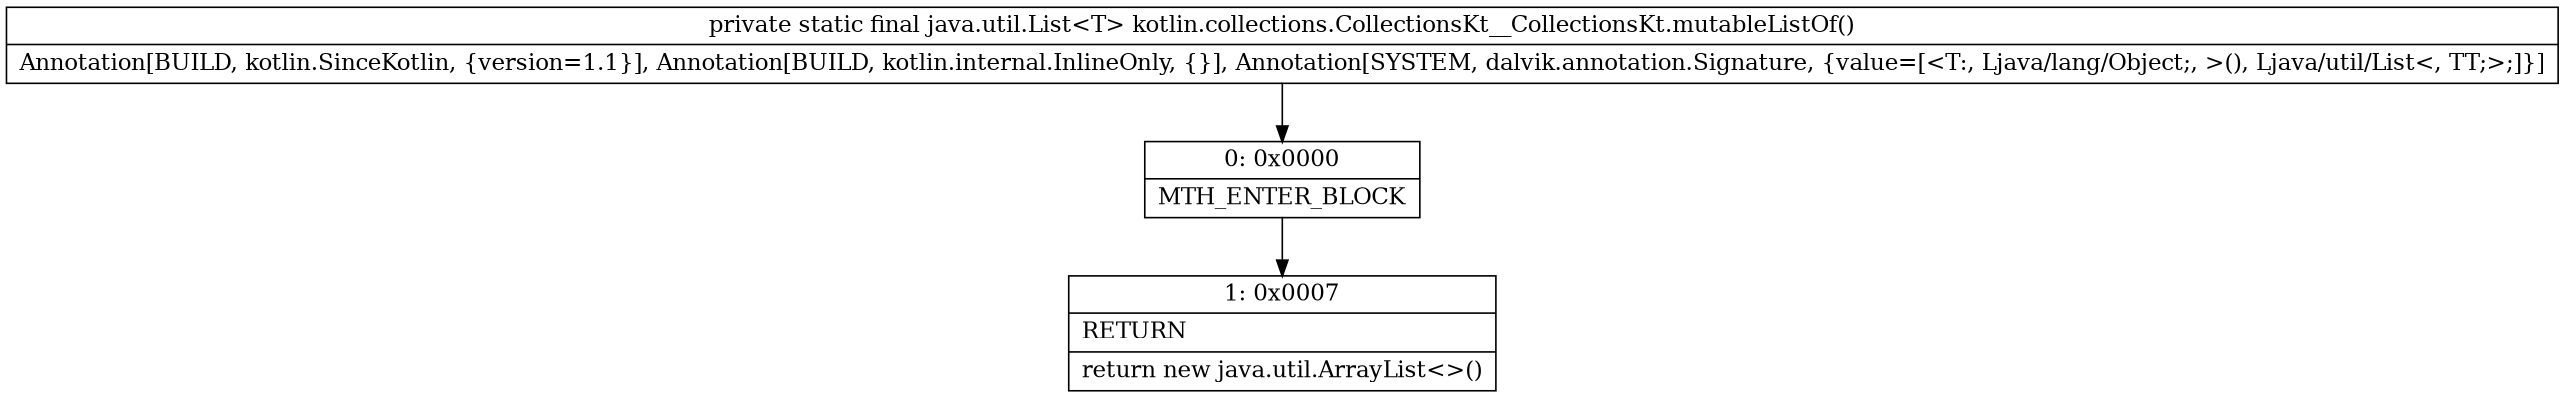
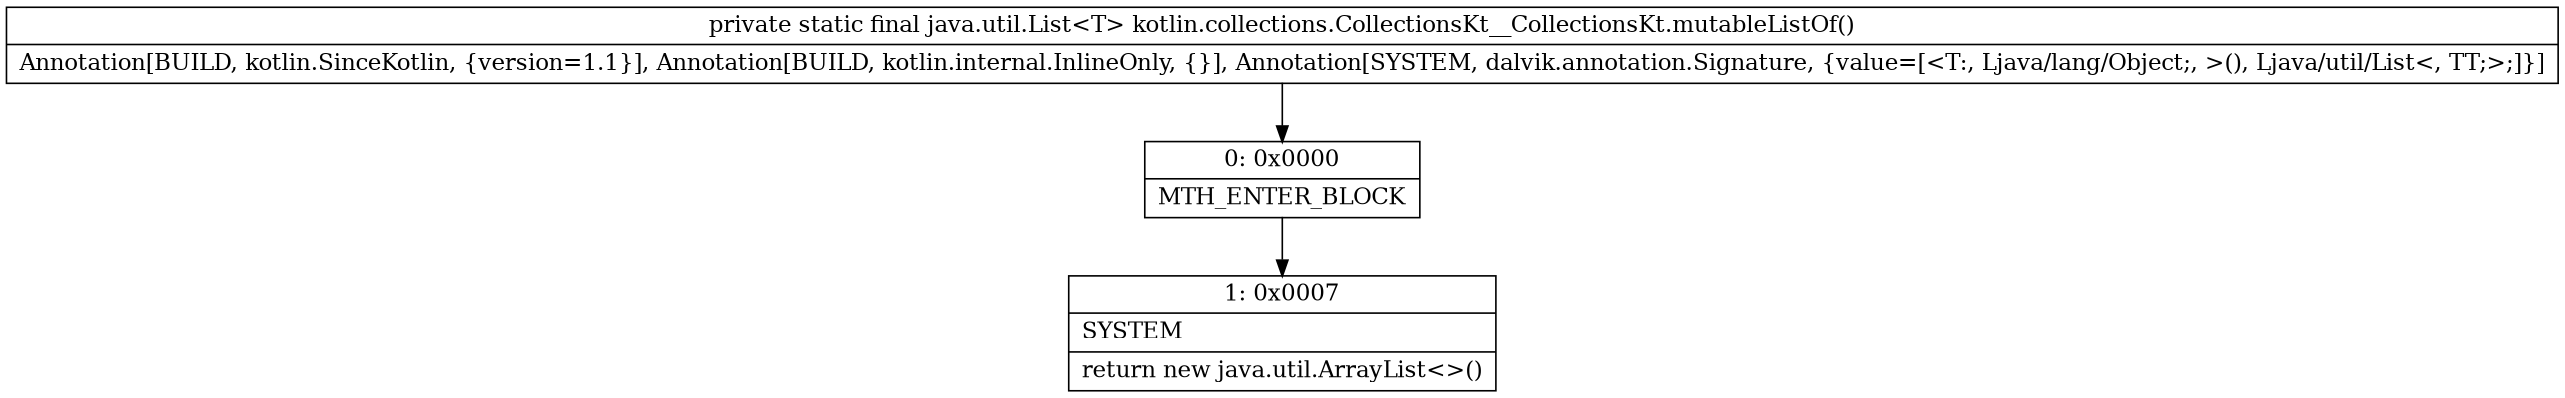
  digraph {
    node [shape=record]
    n1 [label="{0\:\ 0x0000|MTH_ENTER_BLOCK\l}"]
-   n2 [label="{1\:\ 0x0007|RETURN\l|return new java.util.ArrayList\<\>()\l}"]
+   n2 [label="{1\:\ 0x0007|SYSTEM\l|return new java.util.ArrayList\<\>()\l}"]
    n3 [label="{private static final java.util.List\<T\> kotlin.collections.CollectionsKt__CollectionsKt.mutableListOf()  | Annotation[BUILD, kotlin.SinceKotlin, \{version=1.1\}], Annotation[BUILD, kotlin.internal.InlineOnly, \{\}], Annotation[SYSTEM, dalvik.annotation.Signature, \{value=[\<T:, Ljava\/lang\/Object;, \>(), Ljava\/util\/List\<, TT;\>;]\}]\l}"]
    n1 -> n2
    n3 -> n1
  }
